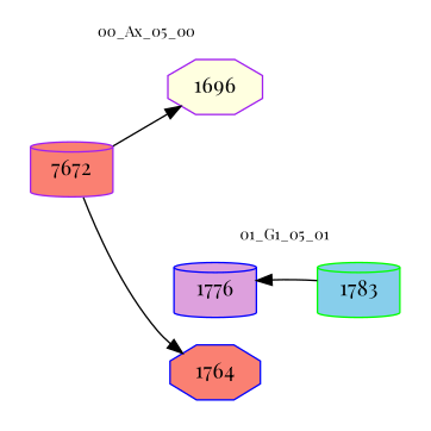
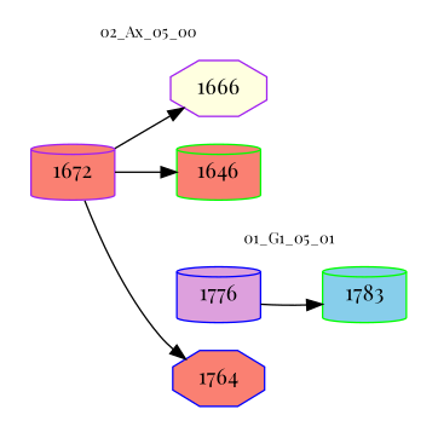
  digraph {
    fontname="Playfair Display"
    rankdir=LR
    node [color=purple fillcolor=salmon fontname="Playfair Display" shape=cylinder style=filled]
    edge [color=black fontname="Playfair Display"]
-   n1 [label=7672]
-   n3 [fillcolor=lightyellow label=1696 shape=octagon]
+   n1 [label=1672]
+   n2 [color=green label=1646]
+   n3 [fillcolor=lightyellow label=1666 shape=octagon]
    n4 [color=blue fillcolor=plum label=1776]
    n5 [color=blue label=1764 shape=octagon]
    n6 [color=green fillcolor=skyblue label=1783]
    subgraph cluster_1 {
      color=white
      fontsize=10
-     label="00_Ax_05_00"
+     label="02_Ax_05_00"
      n1
+     n2
      n3
    }
    subgraph cluster_2 {
      color=white
      fontsize=10
      label="01_G1_05_01"
      n4
      n5
      n6
    }
+   n1 -> n2
    n1 -> n3
    n1 -> n5
-   n6 -> n4
+   n4 -> n6
  }
